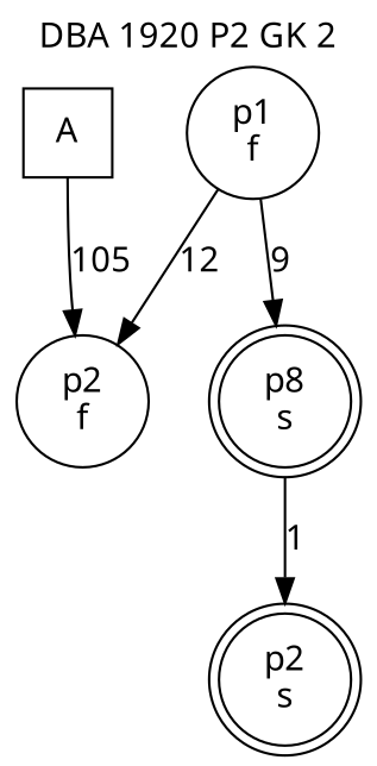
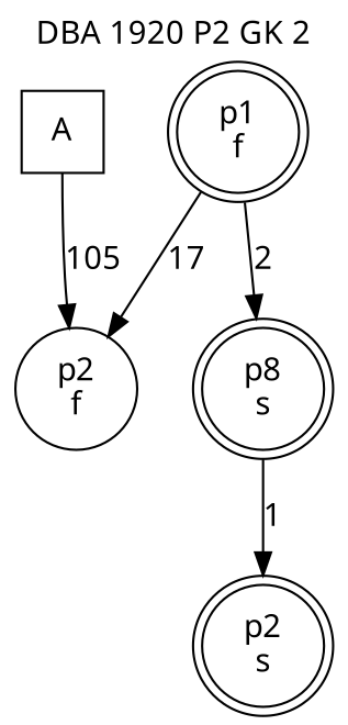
  digraph {
    fontname="Noto Sans"
    label=" DBA 1920 P2 GK 2 "
    labelloc=tl
    rankdir=TB
    node [fontname="Noto Sans" shape=circle]
    edge [fontname="Noto Sans"]
    n1 [label=A shape=square]
    n2 [label="p2\nf"]
-   n3 [label="p1\nf"]
+   n3 [label="p1\nf" shape=doublecircle]
    n4 [label="p8\ns" shape=doublecircle]
    n5 [label="p2\ns" shape=doublecircle]
    n1 -> n2 [label=105]
-   n3 -> n2 [label=12]
-   n3 -> n4 [label=9]
+   n3 -> n2 [label=17]
+   n3 -> n4 [label=2]
    n4 -> n5 [label=1]
  }
